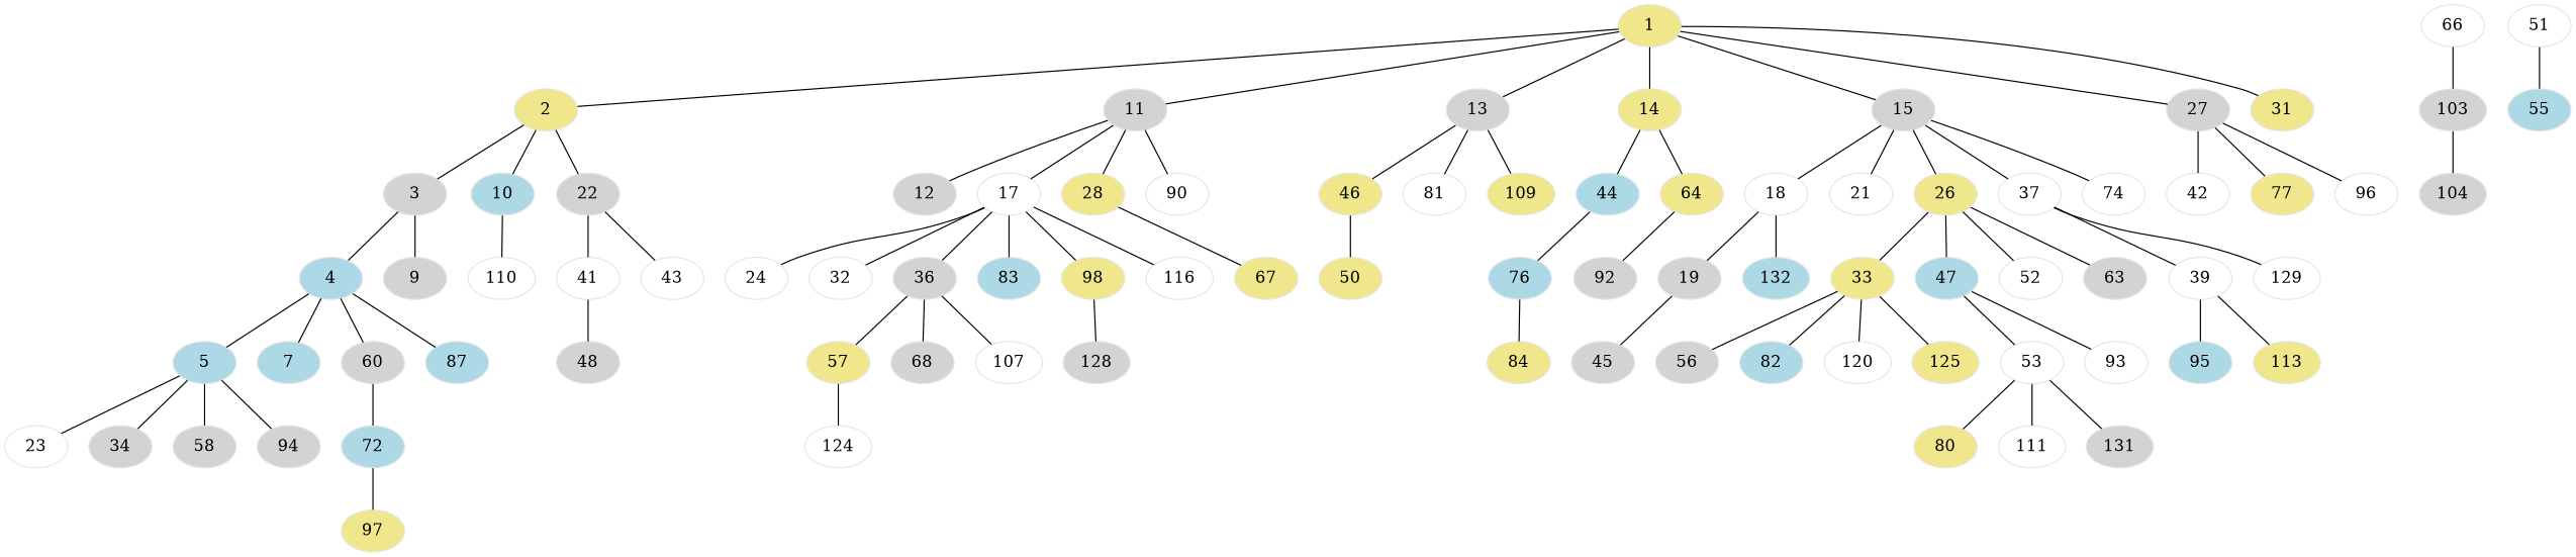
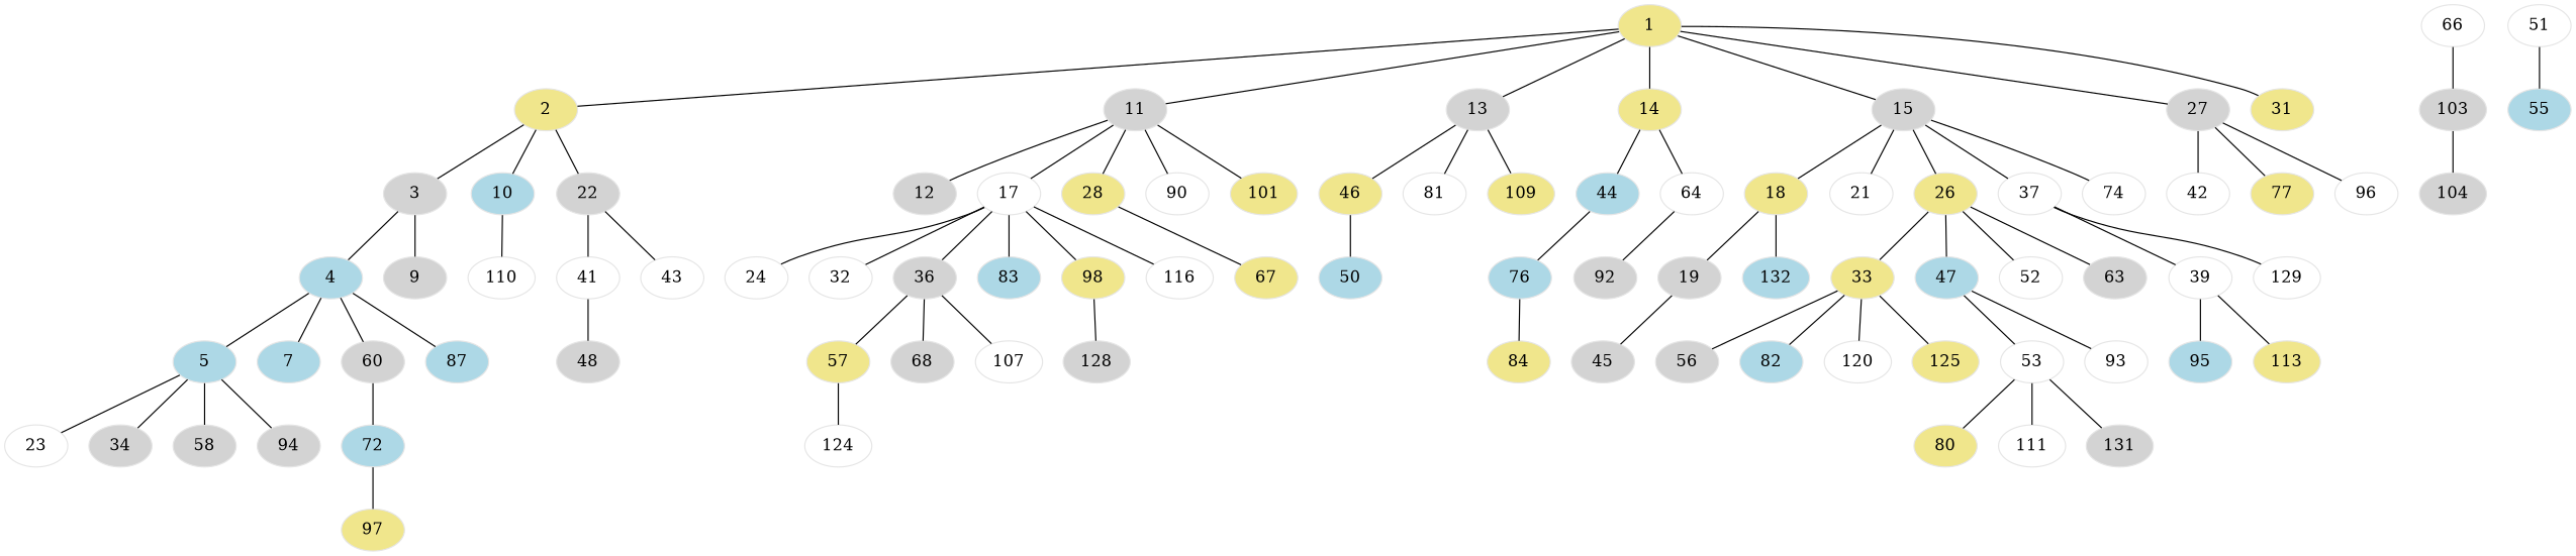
  graph {
    node [color=gray90 fillcolor=white style=filled]
    1 [fillcolor=khaki super="+6"]
    2 [fillcolor=khaki super="+16"]
    11 [fillcolor=lightgrey super="+40"]
    13 [fillcolor=lightgrey super="+88"]
    14 [fillcolor=khaki super="+73"]
    15 [fillcolor=lightgrey super="+25"]
    27 [fillcolor=lightgrey super="+35"]
    31 [fillcolor=khaki]
    3 [fillcolor=lightgrey]
    10 [fillcolor=lightblue]
    22 [fillcolor=lightgrey]
    12 [fillcolor=lightgrey]
    17 [super="+29"]
    28 [fillcolor=khaki super="+65"]
    90
+   101 [fillcolor=khaki]
    46 [fillcolor=khaki super="+108"]
    81
    109 [fillcolor=khaki]
    44 [fillcolor=lightblue]
-   64 [fillcolor=khaki super="+89"]
-   18 [super="+118"]
+   64 [super="+89"]
+   18 [fillcolor=khaki super="+118"]
    21 [super="+114"]
    26 [fillcolor=khaki super="+30"]
    37 [super="+134"]
    74
    42 [super="+69"]
    77 [fillcolor=khaki]
    96 [super="+119"]
    4 [fillcolor=lightblue super="+99"]
    9 [fillcolor=lightgrey]
    110
    41 [super="+123"]
    43 [super="+130"]
    5 [fillcolor=lightblue super="+121"]
    7 [fillcolor=lightblue super="+20"]
    60 [fillcolor=lightgrey]
    87 [fillcolor=lightblue]
    23 [super="+115"]
    34 [fillcolor=lightgrey]
    58 [fillcolor=lightgrey]
    94 [fillcolor=lightgrey super="+117"]
    72 [fillcolor=lightblue super="+86"]
    103 [fillcolor=lightgrey super="+106"]
    66
    24 [super="+71"]
    32 [super="+85"]
    36 [fillcolor=lightgrey super="+133"]
    83 [fillcolor=lightblue super="+127"]
    98 [fillcolor=khaki]
    116
    67 [fillcolor=khaki]
-   50 [fillcolor=khaki]
+   50 [fillcolor=lightblue]
    76 [fillcolor=lightblue super="+105"]
    92 [fillcolor=lightgrey super="+100"]
    19 [fillcolor=lightgrey]
    132 [fillcolor=lightblue]
    33 [fillcolor=khaki super="+49"]
    47 [fillcolor=lightblue super="+59"]
    52
    63 [fillcolor=lightgrey]
    39 [super="+91"]
    129
    57 [fillcolor=khaki super="+79"]
    68 [fillcolor=lightgrey super="+70"]
    107
    128 [fillcolor=lightgrey]
    45 [fillcolor=lightgrey super="+75"]
    48 [fillcolor=lightgrey super="+122"]
    56 [fillcolor=lightgrey super="+112"]
    82 [fillcolor=lightblue super="+102"]
    120
    125 [fillcolor=khaki]
    53 [super="+61"]
    93
    51 [super="+54"]
    55 [fillcolor=lightblue super="+126"]
    124
    95 [fillcolor=lightblue]
    113 [fillcolor=khaki]
    84 [fillcolor=khaki]
    80 [fillcolor=khaki]
    111
    131 [fillcolor=lightgrey]
    97 [fillcolor=khaki]
    104 [fillcolor=lightgrey]
    1 -- 2
    1 -- 11
    1 -- 13
    1 -- 14
    1 -- 15
    1 -- 27
    1 -- 31
    2 -- 3
    2 -- 10
    2 -- 22
    11 -- 12
    11 -- 17
    11 -- 28
    11 -- 90
+   11 -- 101
    13 -- 46
    13 -- 81
    13 -- 109
    14 -- 44
    14 -- 64
    15 -- 18
    15 -- 21
    15 -- 26
    15 -- 37
    15 -- 74
    27 -- 42
    27 -- 77
    27 -- 96
    3 -- 4
    3 -- 9
    10 -- 110
    22 -- 41
    22 -- 43
    17 -- 24
    17 -- 32
    17 -- 36
    17 -- 83
    17 -- 98
    17 -- 116
    28 -- 67
    46 -- 50
    44 -- 76
    64 -- 92
    18 -- 19
    18 -- 132
    26 -- 33
    26 -- 47
    26 -- 52
    26 -- 63
    37 -- 39
    37 -- 129
    4 -- 5
    4 -- 7
    4 -- 60
    4 -- 87
    41 -- 48
    5 -- 23
    5 -- 34
    5 -- 58
    5 -- 94
    60 -- 72
    72 -- 97
    103 -- 104
    66 -- 103
    36 -- 57
    36 -- 68
    36 -- 107
    98 -- 128
    76 -- 84
    19 -- 45
    33 -- 56
    33 -- 82
    33 -- 120
    33 -- 125
    47 -- 53
    47 -- 93
    39 -- 95
    39 -- 113
    57 -- 124
    53 -- 80
    53 -- 111
    53 -- 131
    51 -- 55
  }
